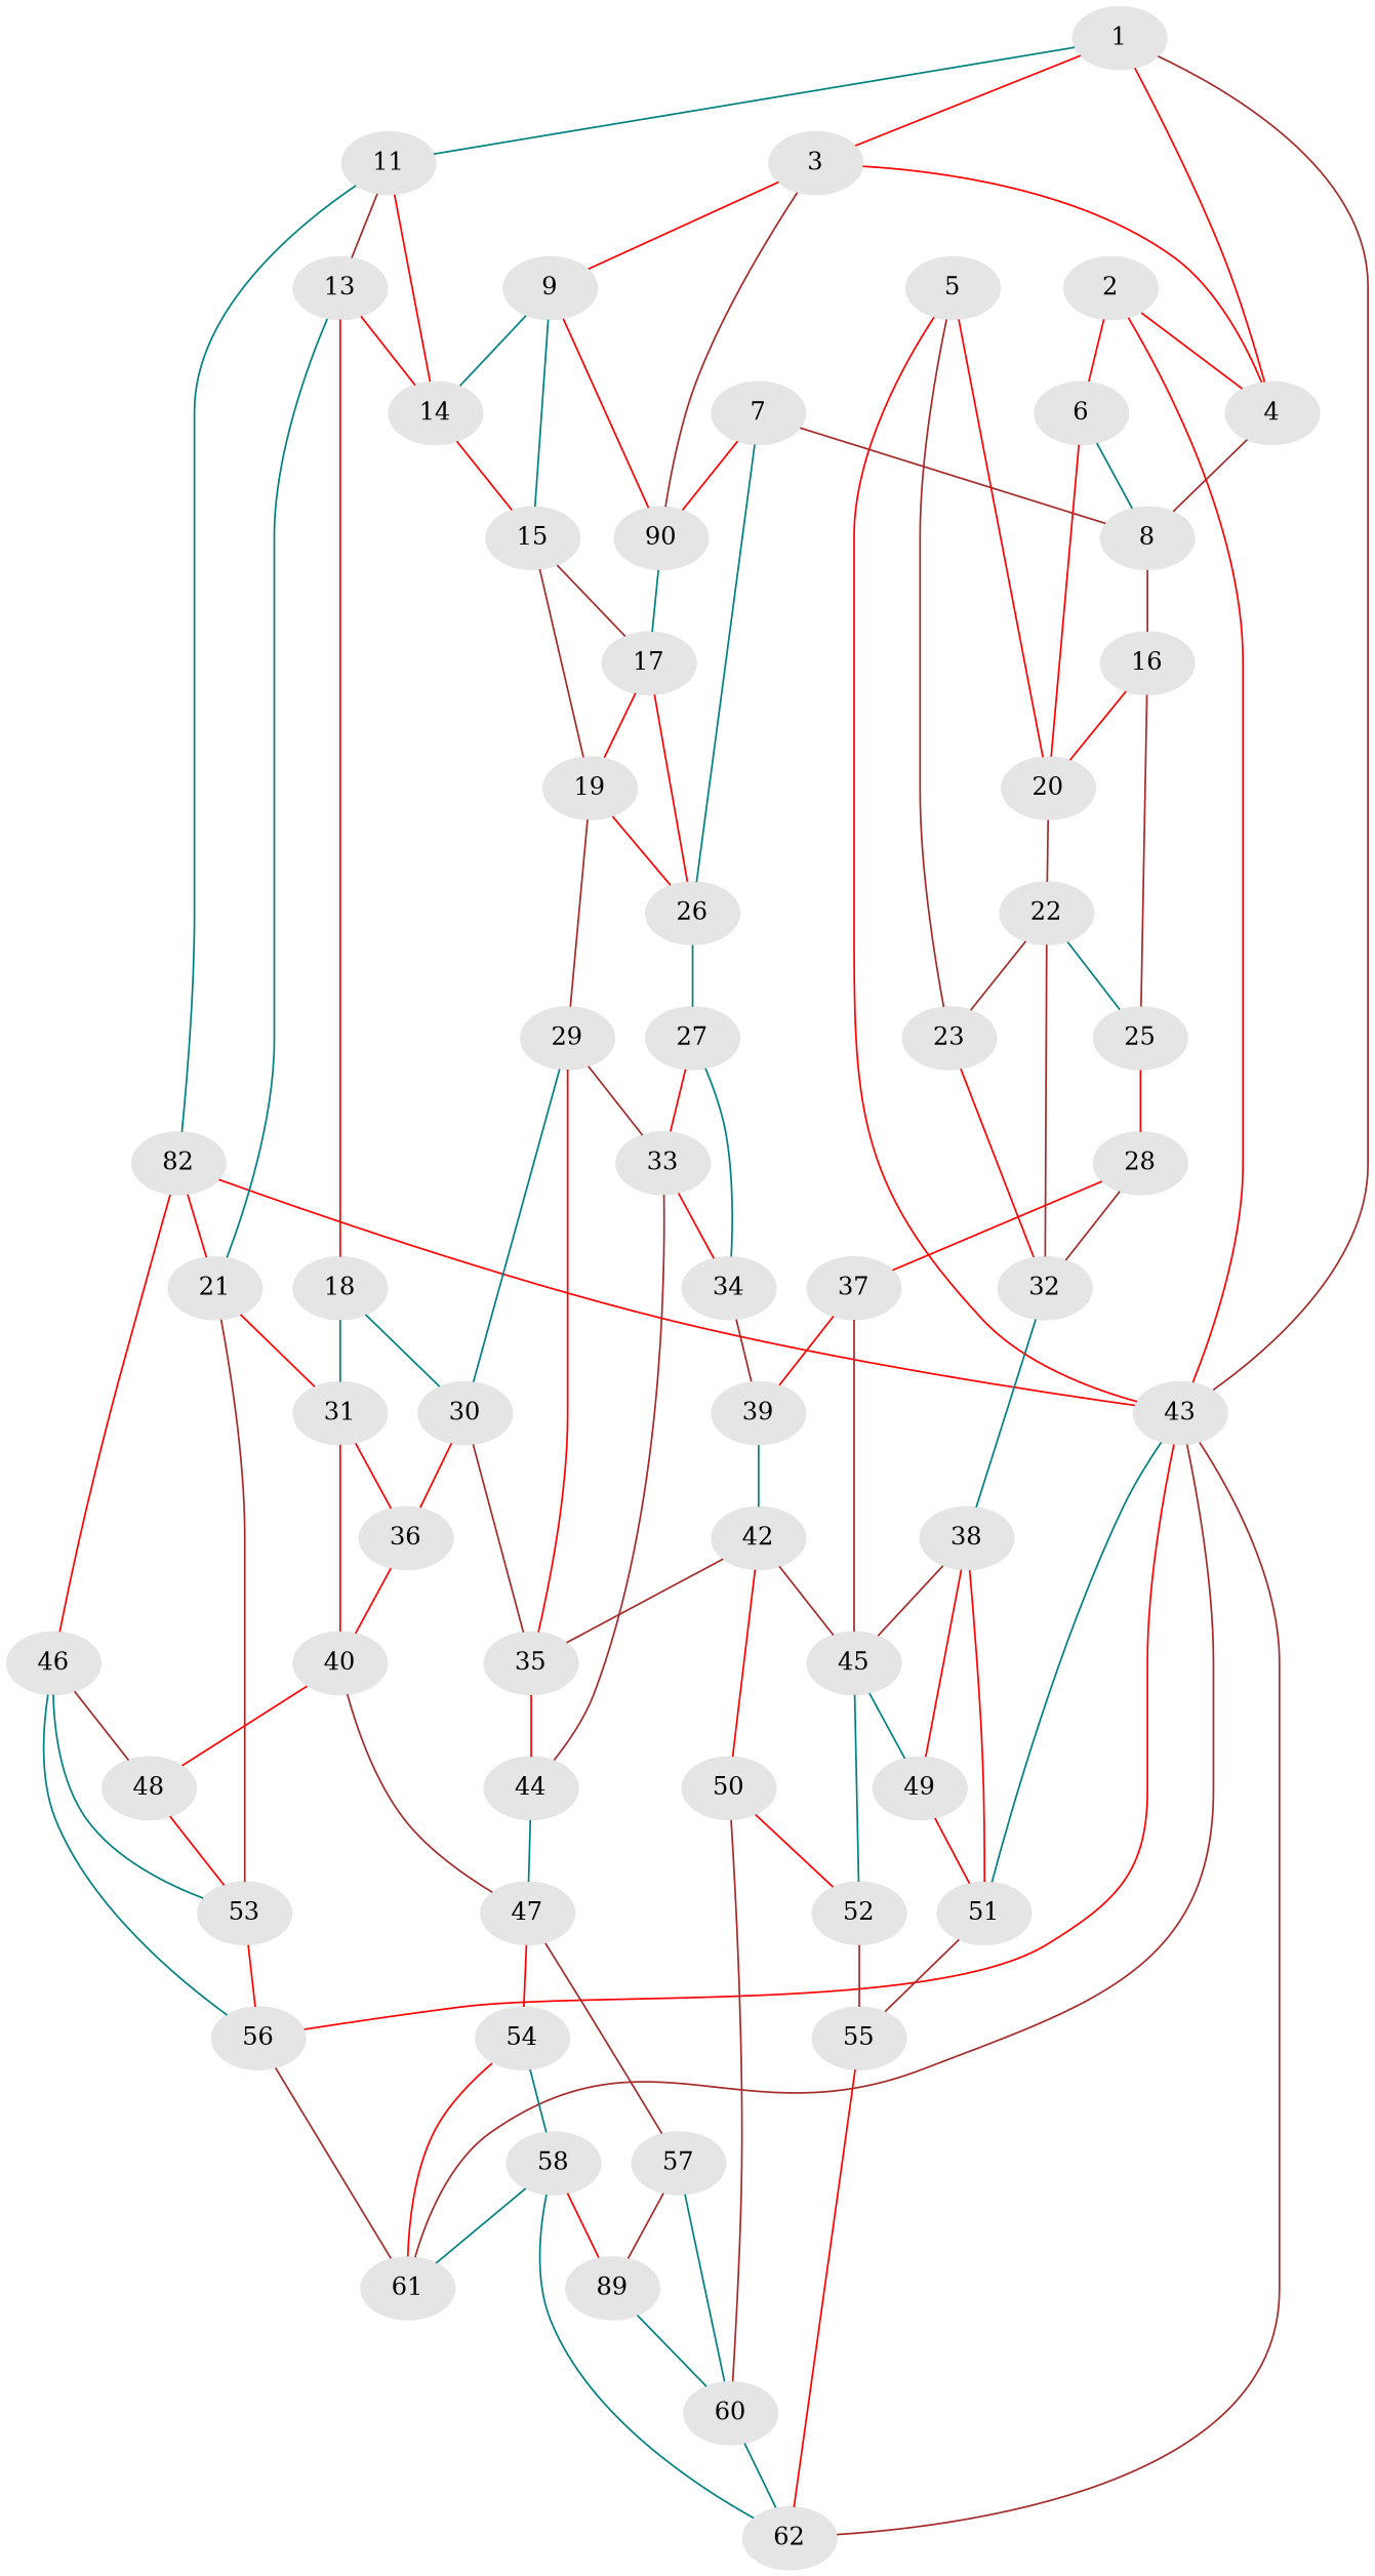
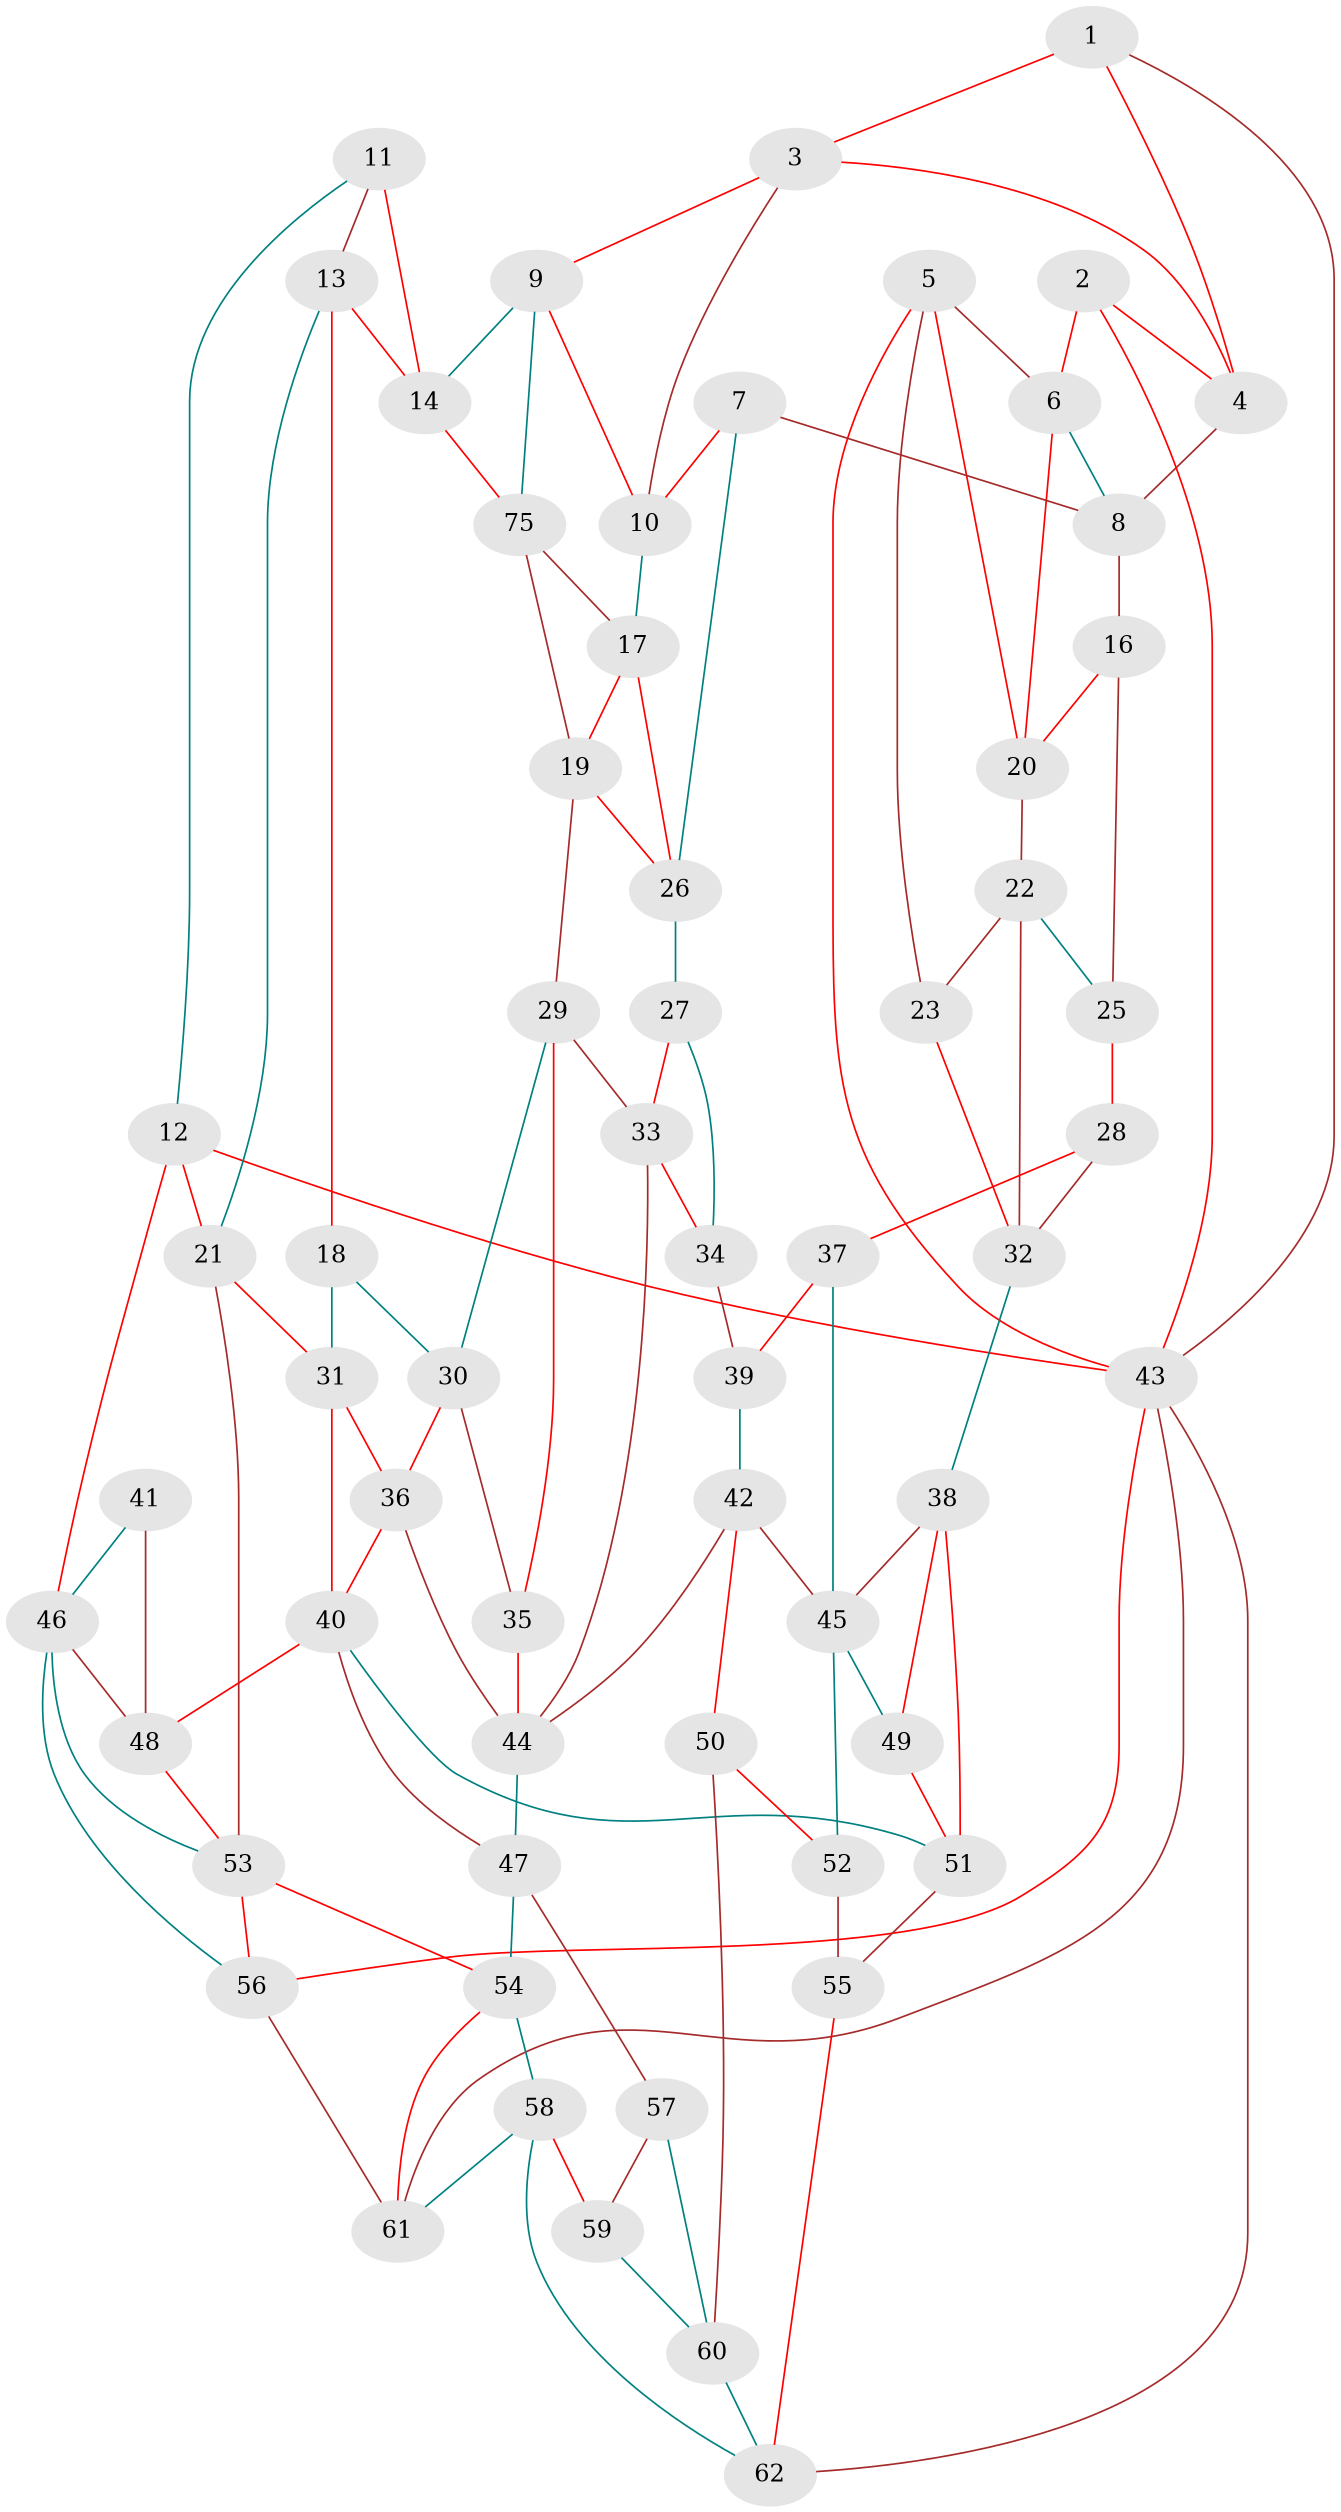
  graph {
    node [color=gray90 style=filled]
    edge [color=red weight=1.0]
    1
    3
    4
    11
    43
    9
-   10 [label=90]
+   10
    8
    14
-   12 [label=82]
+   12
    13
    51
    56
    61
    62
    2
    6
    20
-   15
+   15 [label=75]
    17
    16
    5
    23
    22
    32
    7
    26
    27
    25
    19
    21
    46
    18
    31
    53
    48
    30
    29
    28
    35
    36
    40
    33
    38
    34
    39
    37
    44
    45
    47
    49
    42
    52
    55
    50
    54
    57
+   41
    60
    58
-   59 [label=89]
+   59
    1 -- 3
    1 -- 4
-   1 -- 11 [color=teal]
    1 -- 43 [color=brown]
    3 -- 4
    3 -- 9
    3 -- 10 [color=brown]
    4 -- 8 [color=brown]
    11 -- 14
    11 -- 12 [color=teal]
    11 -- 13 [color=brown]
-   43 -- 51 [color=teal]
+   40 -- 51 [color=teal]
    43 -- 56
    43 -- 61 [color=brown]
    43 -- 62 [color=brown]
    9 -- 10
    9 -- 14 [color=teal]
    9 -- 15 [color=teal]
    10 -- 17 [color=teal]
    8 -- 16 [color=brown]
    14 -- 15
    12 -- 43
    12 -- 21
    12 -- 46
    13 -- 14
    13 -- 21 [color=teal]
    13 -- 18
    51 -- 55 [color=brown]
    56 -- 61 [color=brown]
    2 -- 4
    2 -- 43
    2 -- 6
    6 -- 8 [color=teal]
    6 -- 20
    20 -- 22 [color=brown]
    15 -- 17 [color=brown]
    15 -- 19 [color=brown]
    17 -- 26
    17 -- 19
    16 -- 20
    16 -- 25 [color=brown]
    5 -- 43
+   5 -- 6 [color=brown]
    5 -- 20
    5 -- 23 [color=brown]
    23 -- 32
    22 -- 23 [color=brown]
    22 -- 32 [color=brown]
    22 -- 25 [color=teal]
    32 -- 38 [color=teal]
    7 -- 10
    7 -- 8 [color=brown]
    7 -- 26 [color=teal]
    26 -- 27 [color=teal]
    27 -- 33
    27 -- 34 [color=teal]
    25 -- 28
    19 -- 26
    19 -- 29 [color=brown]
    21 -- 31
    21 -- 53 [color=brown]
    46 -- 56 [color=teal]
    46 -- 53 [color=teal]
    46 -- 48 [color=brown]
    18 -- 31 [color=teal]
    18 -- 30 [color=teal]
    31 -- 36
    31 -- 40
    53 -- 56
+   53 -- 54
    48 -- 53
    30 -- 35 [color=brown]
    30 -- 36
    29 -- 30 [color=teal]
    29 -- 35
    29 -- 33 [color=brown]
    28 -- 32 [color=brown]
    28 -- 37
    35 -- 44 [weight=2.0]
    36 -- 40
+   36 -- 44 [color=brown]
    40 -- 48
    40 -- 47 [color=brown]
    33 -- 34
    33 -- 44 [color=brown]
    38 -- 51
    38 -- 45 [color=brown]
    38 -- 49
    34 -- 39 [color=brown]
    39 -- 42 [color=teal]
    37 -- 39 [weight=2.0]
-   37 -- 45 [color=brown]
+   37 -- 45 [color=teal]
    44 -- 47 [color=teal]
    45 -- 49 [color=teal]
    45 -- 52 [color=teal]
-   47 -- 54
+   47 -- 54 [color=teal]
    47 -- 57 [color=brown]
    49 -- 51
-   42 -- 35 [color=brown]
+   42 -- 44 [color=brown]
    42 -- 45 [color=brown]
    42 -- 50
    52 -- 55 [color=brown weight=2.0]
    55 -- 62
    50 -- 52
    50 -- 60 [color=brown]
    54 -- 61
    54 -- 58 [color=teal]
    57 -- 60 [color=teal]
    57 -- 59 [color=brown]
+   41 -- 46 [color=teal weight=2.0]
+   41 -- 48 [color=brown weight=2.0]
    60 -- 62 [color=teal]
    58 -- 61 [color=teal]
    58 -- 62 [color=teal]
    58 -- 59
    59 -- 60 [color=teal]
  }
